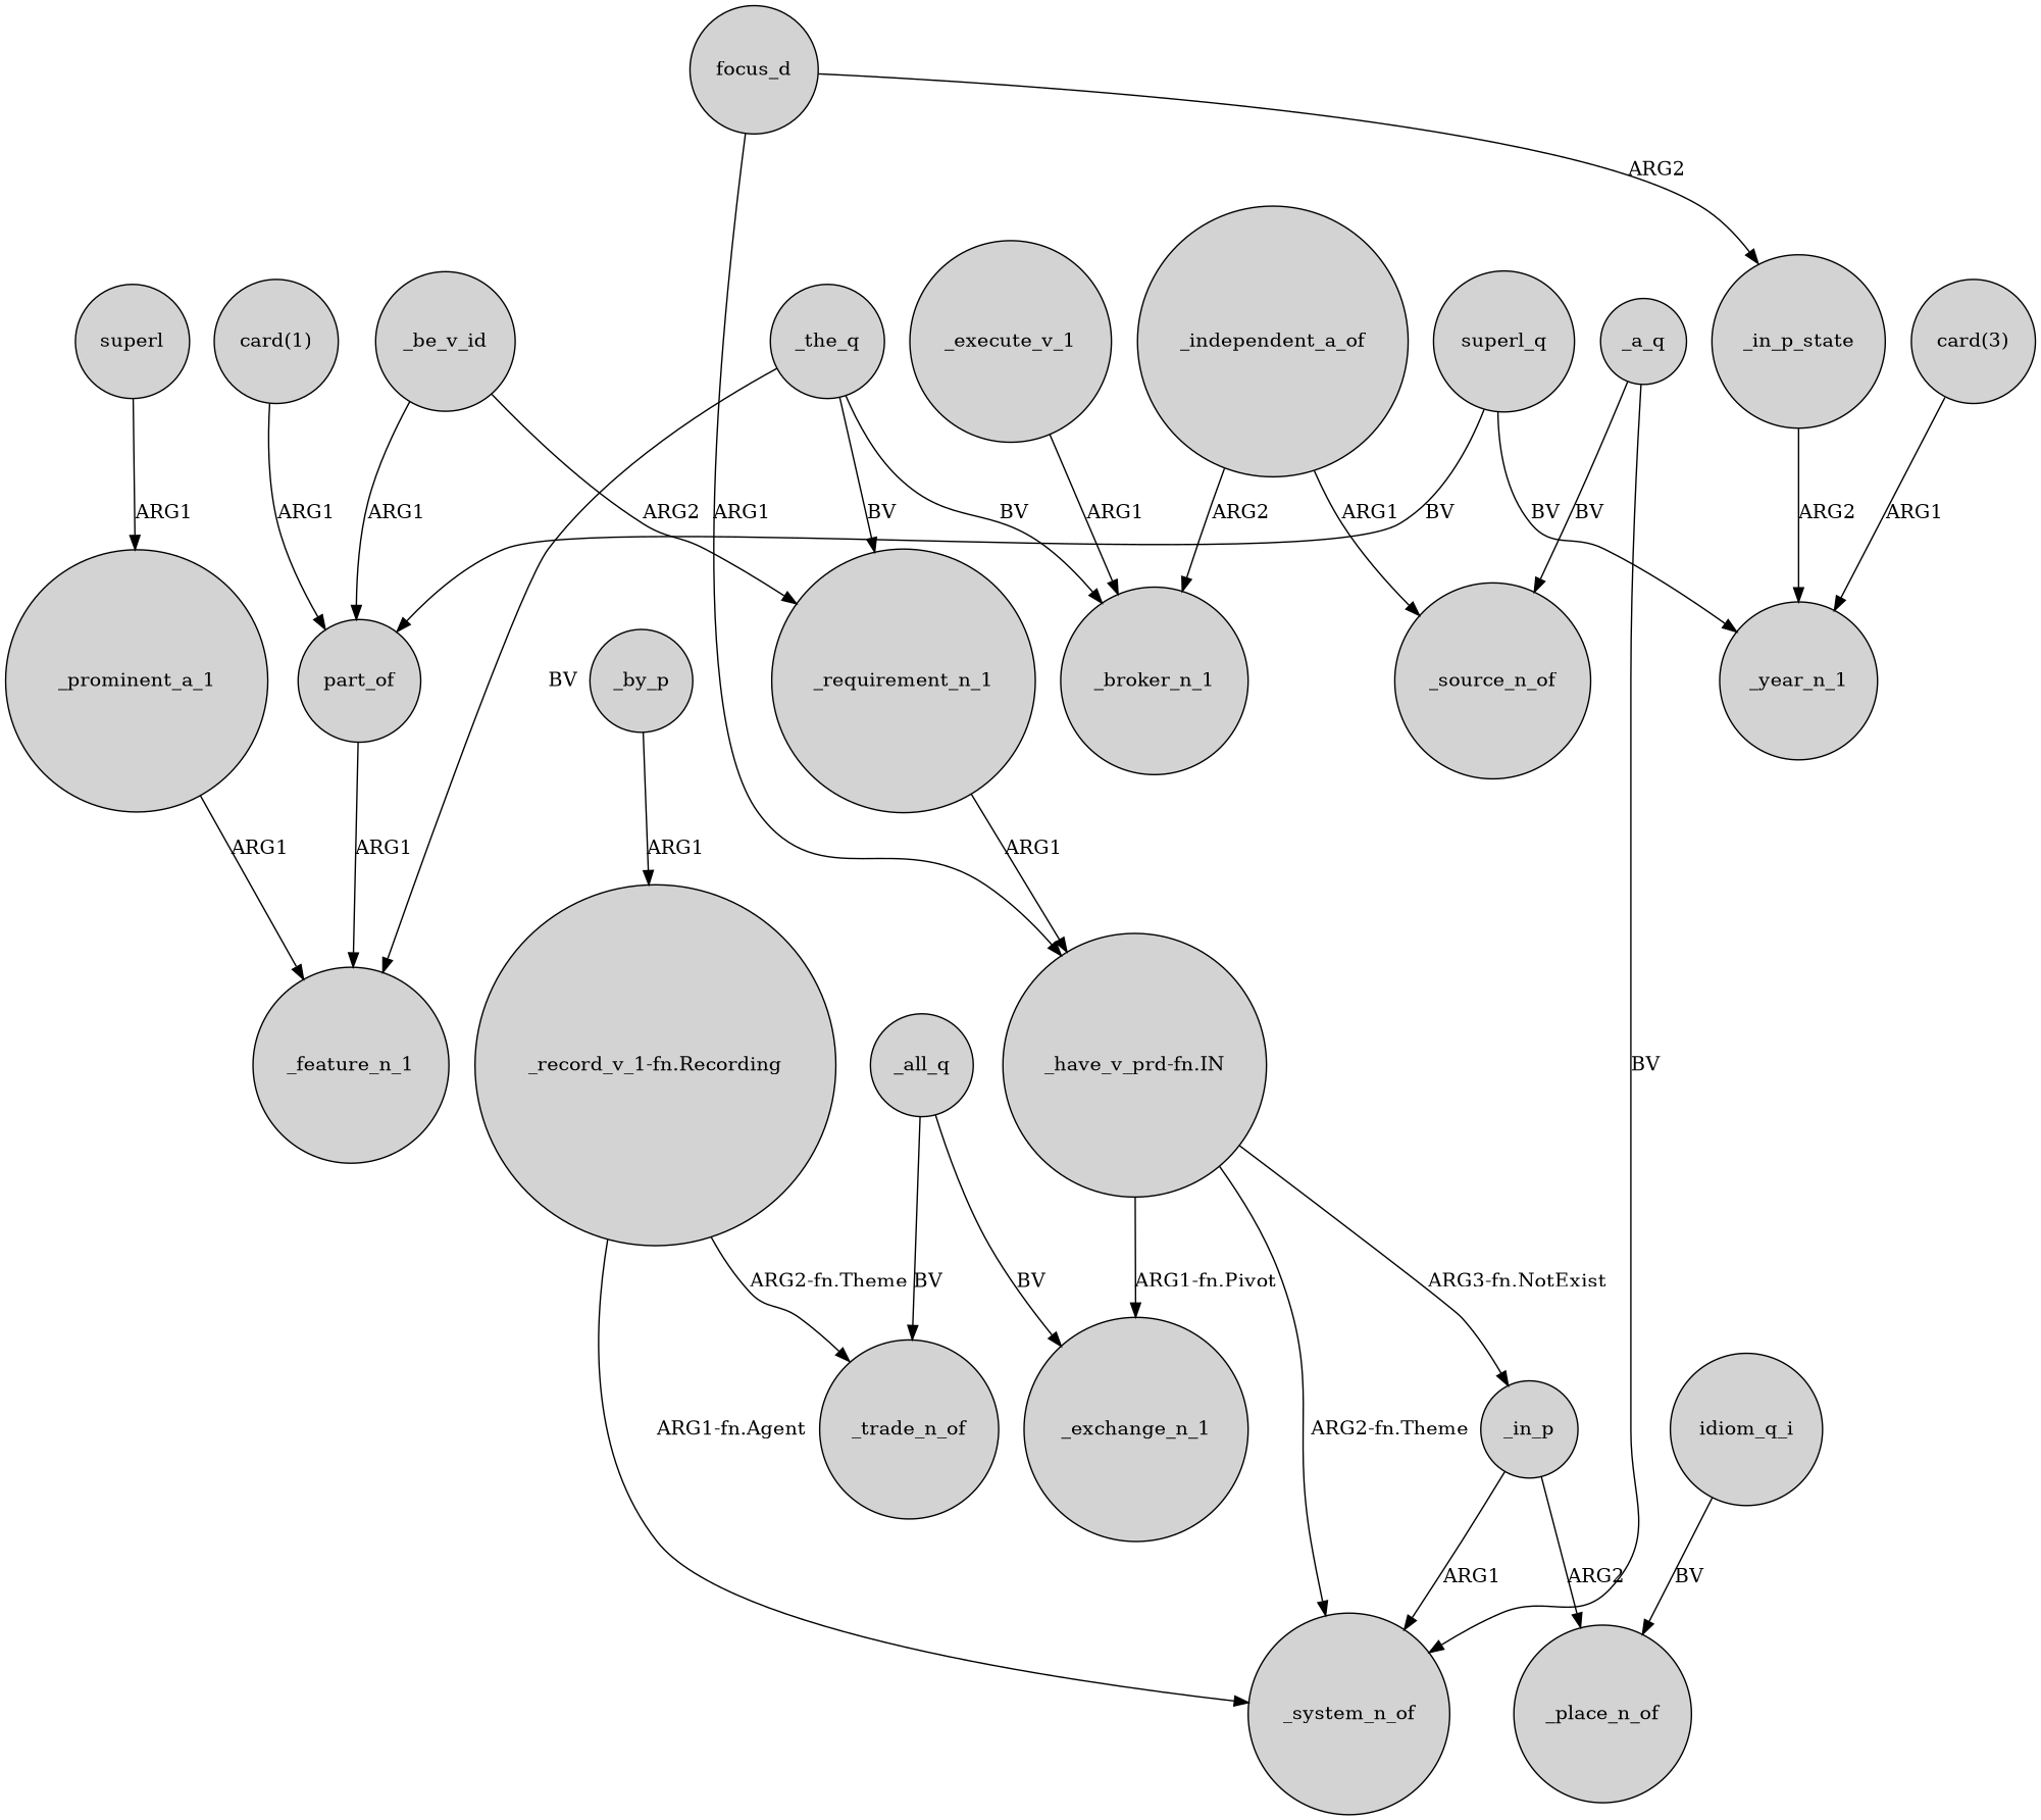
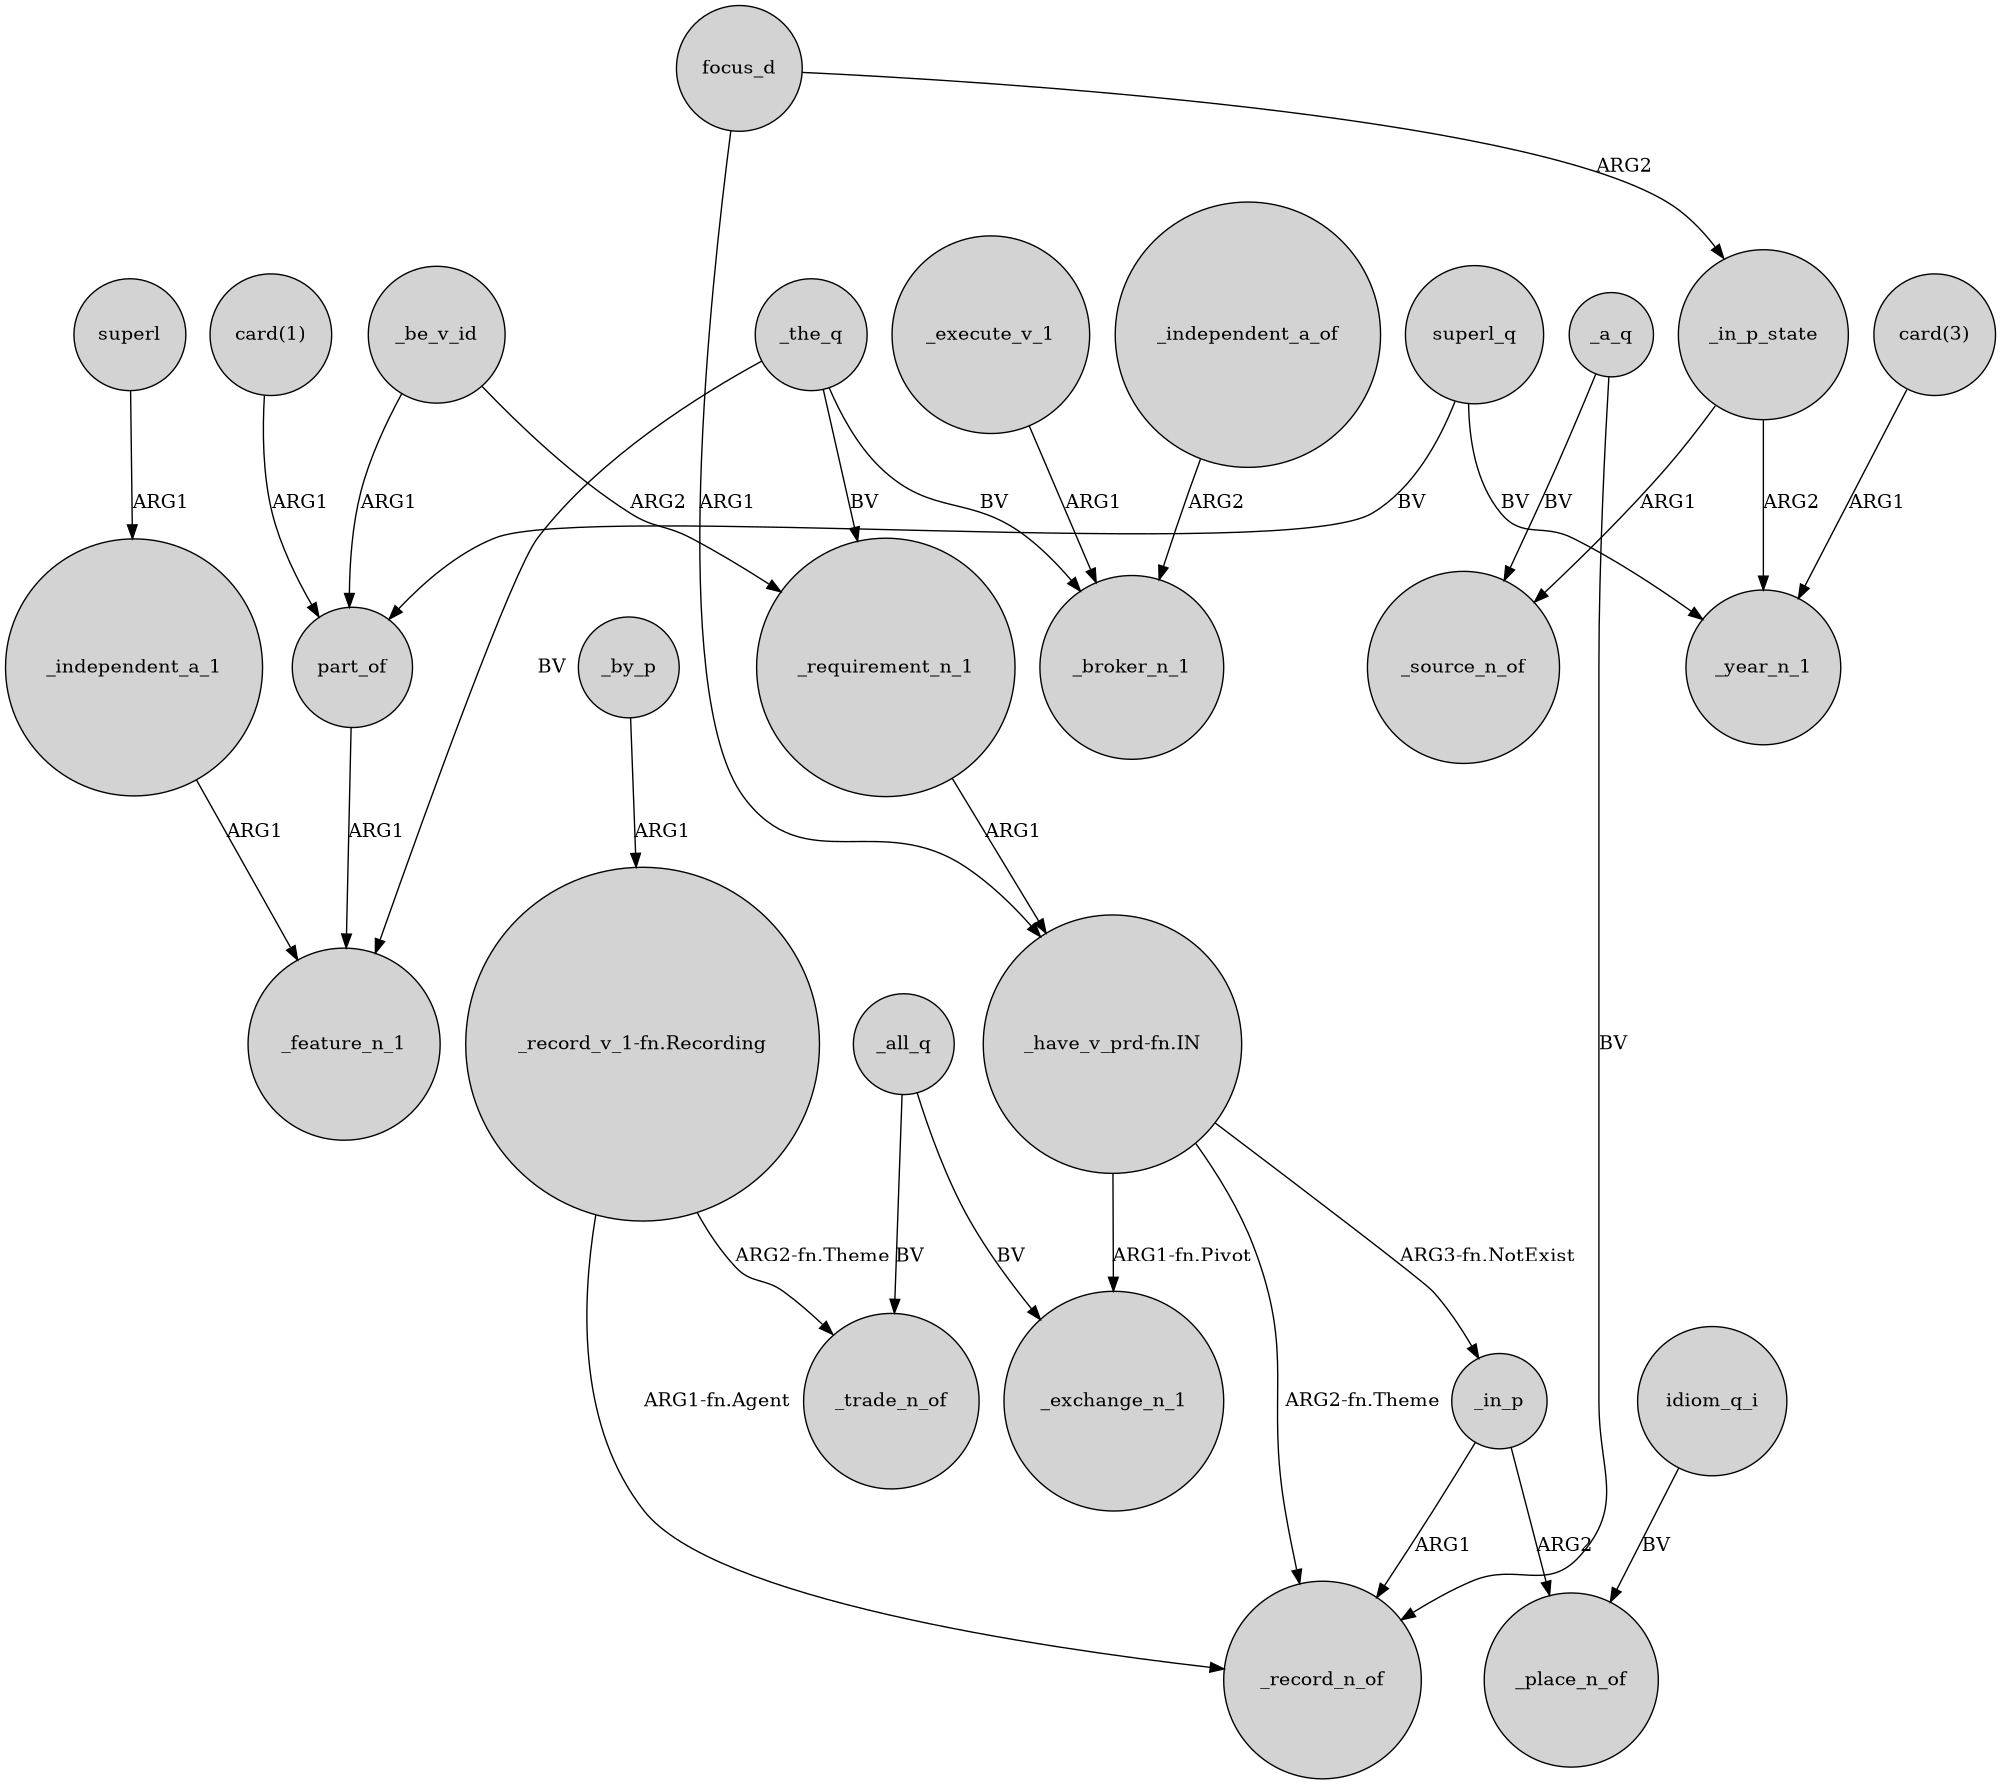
  digraph {
    node [shape=circle style=filled]
    _be_v_id
    part_of
    _requirement_n_1
    _feature_n_1
    "_have_v_prd-fn.IN"
    _independent_a_of
    _source_n_of
    _broker_n_1
    n9 [label=superl_q]
    _year_n_1
    idiom_q_i
    _place_n_of
    focus_d
    _in_p_state
    _exchange_n_1
    _in_p
-   _system_n_of
+   _system_n_of [label=_record_n_of]
    superl
-   _prominent_a_1
+   _prominent_a_1 [label=_independent_a_1]
    _by_p
    "_record_v_1-fn.Recording"
    _trade_n_of
    _execute_v_1
    _a_q
    "card(3)"
    "card(1)"
    _all_q
    _the_q
    _be_v_id -> part_of [label=ARG1]
    _be_v_id -> _requirement_n_1 [label=ARG2]
    part_of -> _feature_n_1 [label=ARG1]
    _requirement_n_1 -> "_have_v_prd-fn.IN" [label=ARG1]
    "_have_v_prd-fn.IN" -> _exchange_n_1 [label="ARG1-fn.Pivot"]
    "_have_v_prd-fn.IN" -> _in_p [label="ARG3-fn.NotExist"]
    "_have_v_prd-fn.IN" -> _system_n_of [label="ARG2-fn.Theme"]
-   _independent_a_of -> _source_n_of [label=ARG1]
+   _in_p_state -> _source_n_of [label=ARG1]
    _independent_a_of -> _broker_n_1 [label=ARG2]
    n9 -> part_of [label=BV]
    n9 -> _year_n_1 [label=BV]
    idiom_q_i -> _place_n_of [label=BV]
    focus_d -> "_have_v_prd-fn.IN" [label=ARG1]
    focus_d -> _in_p_state [label=ARG2]
    _in_p_state -> _year_n_1 [label=ARG2]
    _in_p -> _place_n_of [label=ARG2]
    _in_p -> _system_n_of [label=ARG1]
    superl -> _prominent_a_1 [label=ARG1]
    _prominent_a_1 -> _feature_n_1 [label=ARG1]
    _by_p -> "_record_v_1-fn.Recording" [label=ARG1]
    "_record_v_1-fn.Recording" -> _system_n_of [label="ARG1-fn.Agent"]
    "_record_v_1-fn.Recording" -> _trade_n_of [label="ARG2-fn.Theme"]
    _execute_v_1 -> _broker_n_1 [label=ARG1]
    _a_q -> _source_n_of [label=BV]
    _a_q -> _system_n_of [label=BV]
    "card(3)" -> _year_n_1 [label=ARG1]
    "card(1)" -> part_of [label=ARG1]
    _all_q -> _exchange_n_1 [label=BV]
    _all_q -> _trade_n_of [label=BV]
    _the_q -> _requirement_n_1 [label=BV]
    _the_q -> _feature_n_1 [label=BV]
    _the_q -> _broker_n_1 [label=BV]
  }
